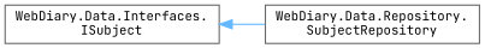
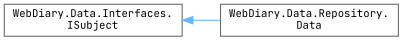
  digraph {
    rankdir=LR
    fontname="JetBrains Mono"
    node [color=grey40 fillcolor=white fontname="JetBrains Mono" fontsize=10 shape=box style=filled]
    n1 [height=0.2 label="WebDiary.Data.Interfaces.\lISubject" width=0.4]
-   n2 [height=0.2 label="WebDiary.Data.Repository.\lSubjectRepository" width=0.4]
+   n2 [height=0.2 label="WebDiary.Data.Repository.\lData" width=0.4]
    n1 -> n2 [color=steelblue1 dir=back fontname="JetBrains Mono" fontsize=10 labelfontname=Helvetica labelfontsize=10 style=solid]
  }
